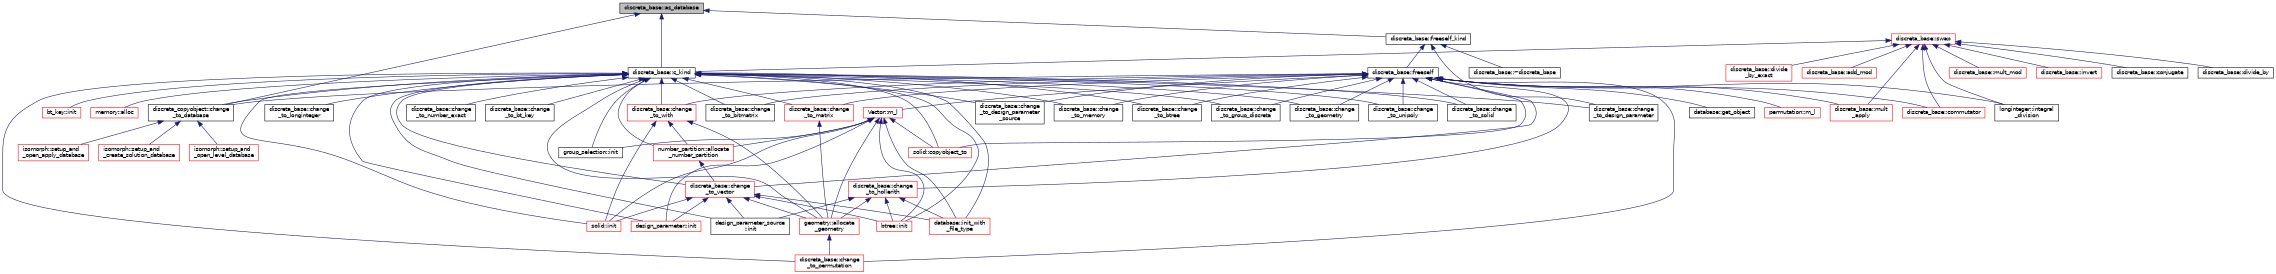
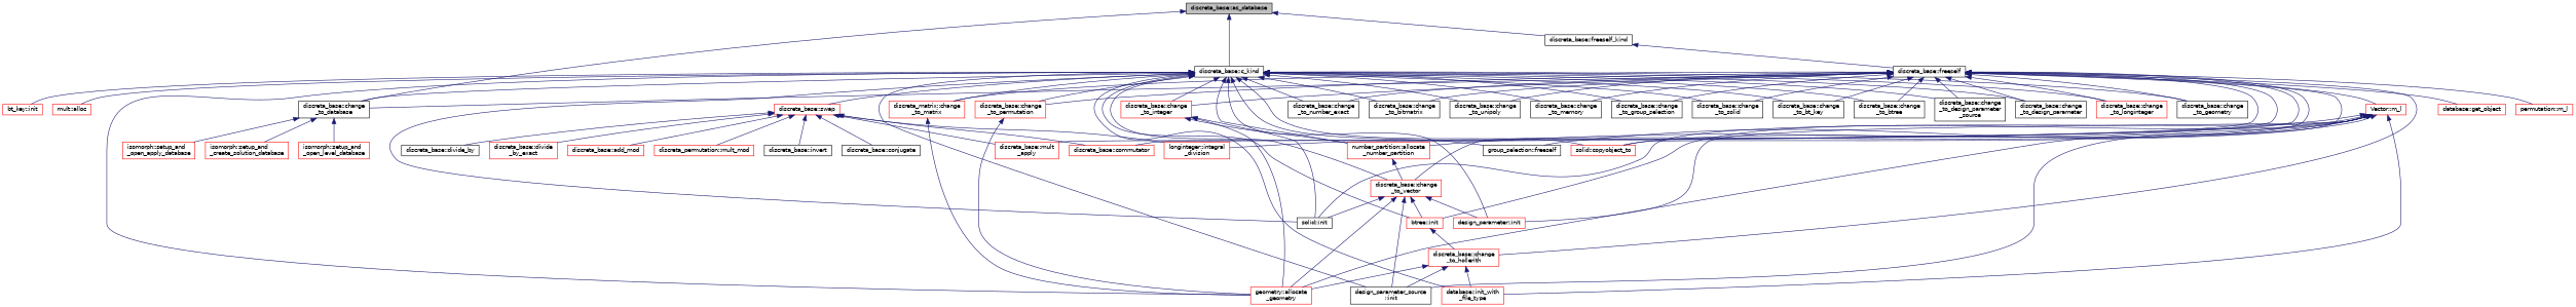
  digraph {
    rankdir=TB
    node [color=red fillcolor=white fontname=Helvetica fontsize=10 shape=record style=filled]
    edge [color=midnightblue dir=back fontname=Helvetica fontsize=10 labelfontname=Helvetica labelfontsize=10 style=solid]
    n1 [color=black fillcolor=grey75 fontcolor=black height=0.2 label="discreta_base::as_database" width=0.4]
    n2 [color=black height=0.2 label="discreta_base::freeself_kind" width=0.4]
-   n3 [color=black height=0.2 label="discreta_copyobject::change\l_to_database" width=0.4]
+   n3 [color=black height=0.2 label="discreta_base::change\l_to_database" width=0.4]
    n4 [color=black height=0.2 label="discreta_base::c_kind" width=0.4]
-   n5 [color=black height=0.2 label="discreta_base::~discreta_base" width=0.4]
    n6 [color=black height=0.2 label="discreta_base::freeself" width=0.4]
    n7 [height=0.2 label="isomorph::setup_and\l_open_apply_database" width=0.4]
    n8 [height=0.2 label="isomorph::setup_and\l_create_solution_database" width=0.4]
    n9 [height=0.2 label="isomorph::setup_and\l_open_level_database" width=0.4]
-   n10 [height=0.2 label="discreta_base::change\l_to_with" width=0.4]
-   n11 [color=black height=0.2 label="discreta_base::change\l_to_longinteger" width=0.4]
+   n10 [height=0.2 label="discreta_base::change\l_to_integer" width=0.4]
+   n11 [height=0.2 label="discreta_base::change\l_to_longinteger" width=0.4]
    n12 [height=0.2 label="discreta_base::change\l_to_vector" width=0.4]
    n13 [height=0.2 label="discreta_base::change\l_to_permutation" width=0.4]
    n14 [color=black height=0.2 label="discreta_base::change\l_to_number_exact" width=0.4]
-   n15 [height=0.2 label="discreta_base::change\l_to_matrix" width=0.4]
+   n15 [height=0.2 label="discreta_matrix::change\l_to_matrix" width=0.4]
    n16 [color=black height=0.2 label="discreta_base::change\l_to_bitmatrix" width=0.4]
    n17 [color=black height=0.2 label="discreta_base::change\l_to_unipoly" width=0.4]
    n18 [color=black height=0.2 label="discreta_base::change\l_to_memory" width=0.4]
    n19 [color=black height=0.2 label="discreta_base::change\l_to_geometry" width=0.4]
-   n20 [color=black height=0.2 label="discreta_base::change\l_to_group_discreta" width=0.4]
+   n20 [color=black height=0.2 label="discreta_base::change\l_to_group_selection" width=0.4]
    n21 [color=black height=0.2 label="discreta_base::change\l_to_solid" width=0.4]
    n22 [color=black height=0.2 label="discreta_base::change\l_to_bt_key" width=0.4]
    n23 [color=black height=0.2 label="discreta_base::change\l_to_btree" width=0.4]
    n24 [color=black height=0.2 label="discreta_base::change\l_to_design_parameter\l_source" width=0.4]
    n25 [color=black height=0.2 label="discreta_base::change\l_to_design_parameter" width=0.4]
    n26 [height=0.2 label="solid::copyobject_to" width=0.4]
    n27 [height=0.2 label="geometry::allocate\l_geometry" width=0.4]
    n28 [height=0.2 label="number_partition::allocate\l_number_partition" width=0.4]
-   n29 [height=0.2 label="solid::init" width=0.4]
+   n29 [color=black height=0.2 label="solid::init" width=0.4]
    n30 [height=0.2 label="btree::init" width=0.4]
    n31 [height=0.2 label="database::init_with\l_file_type" width=0.4]
    n32 [height=0.2 label="design_parameter::init" width=0.4]
    n33 [color=black height=0.2 label="design_parameter_source\l::init" width=0.4]
-   n34 [color=black height=0.2 label="group_selection::init" width=0.4]
+   n34 [color=black height=0.2 label="group_selection::freeself" width=0.4]
    n35 [height=0.2 label="discreta_base::swap" width=0.4]
    n36 [height=0.2 label="bt_key::init" width=0.4]
-   n37 [height=0.2 label="memory::alloc" width=0.4]
+   n37 [height=0.2 label="mult::alloc" width=0.4]
    n38 [height=0.2 label="discreta_base::mult\l_apply" width=0.4]
    n39 [height=0.2 label="discreta_base::commutator" width=0.4]
-   n40 [color=black height=0.2 label="database::get_object" width=0.4]
+   n40 [height=0.2 label="database::get_object" width=0.4]
    n41 [height=0.2 label="discreta_base::change\l_to_hollerith" width=0.4]
-   n42 [color=black height=0.2 label="longinteger::integral\l_division" width=0.4]
+   n42 [height=0.2 label="longinteger::integral\l_division" width=0.4]
    n43 [height=0.2 label="permutation::m_l" width=0.4]
    n44 [height=0.2 label="Vector::m_l" width=0.4]
-   n45 [height=0.2 label="discreta_base::mult_mod" width=0.4]
-   n46 [height=0.2 label="discreta_base::invert" width=0.4]
+   n45 [height=0.2 label="discreta_permutation::mult_mod" width=0.4]
+   n46 [color=black height=0.2 label="discreta_base::invert" width=0.4]
    n47 [color=black height=0.2 label="discreta_base::conjugate" width=0.4]
    n48 [color=black height=0.2 label="discreta_base::divide_by" width=0.4]
    n49 [height=0.2 label="discreta_base::divide\l_by_exact" width=0.4]
    n50 [height=0.2 label="discreta_base::add_mod" width=0.4]
    n1 -> n2
    n1 -> n3
    n1 -> n4
-   n2 -> n5
    n2 -> n6
    n3 -> n7
    n3 -> n8
    n3 -> n9
    n4 -> n3
    n4 -> n10
    n4 -> n11
    n4 -> n12
    n4 -> n13
    n4 -> n14
    n4 -> n15
    n4 -> n16
    n4 -> n17
    n4 -> n18
    n4 -> n19
    n4 -> n20
    n4 -> n21
    n4 -> n22
    n4 -> n23
    n4 -> n24
    n4 -> n25
    n4 -> n26
    n4 -> n27
    n4 -> n28
    n4 -> n29
    n4 -> n30
    n4 -> n31
    n4 -> n32
    n4 -> n33
    n4 -> n34
-   n35 -> n4
+   n4 -> n35
    n4 -> n36
    n4 -> n37
    n6 -> n3
    n6 -> n10
+   n6 -> n11
    n6 -> n12
    n6 -> n13
+   n6 -> n14
    n6 -> n15
    n6 -> n16
    n6 -> n17
    n6 -> n18
    n6 -> n19
    n6 -> n20
    n6 -> n21
+   n6 -> n22
    n6 -> n23
    n6 -> n24
-   n2 -> n25
+   n6 -> n25
    n6 -> n26
    n6 -> n38
    n6 -> n39
    n6 -> n40
    n6 -> n41
    n6 -> n42
    n6 -> n43
    n6 -> n44
    n10 -> n27
    n10 -> n28
    n10 -> n29
    n12 -> n27
    n12 -> n29
    n12 -> n30
-   n12 -> n31
    n12 -> n32
    n12 -> n33
-   n27 -> n13
+   n13 -> n27
    n15 -> n27
    n28 -> n12
    n35 -> n38
    n35 -> n39
    n35 -> n42
    n35 -> n45
    n35 -> n46
    n35 -> n47
    n35 -> n48
    n35 -> n49
    n35 -> n50
    n41 -> n27
-   n41 -> n30
+   n30 -> n41
    n41 -> n31
    n41 -> n33
    n44 -> n26
    n44 -> n27
    n44 -> n28
    n44 -> n29
    n44 -> n30
    n44 -> n31
    n44 -> n32
+   n44 -> n33
    n44 -> n34
  }
